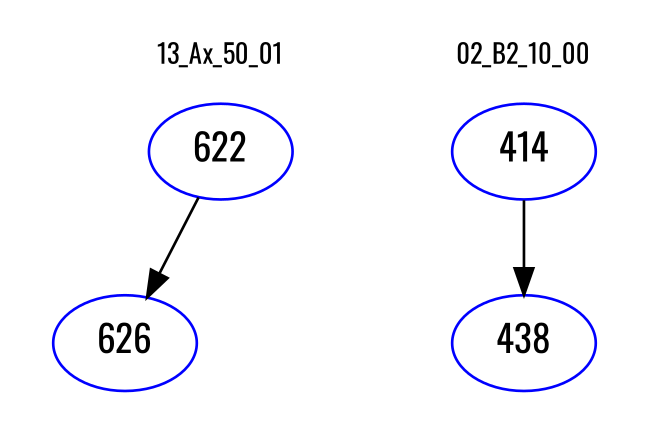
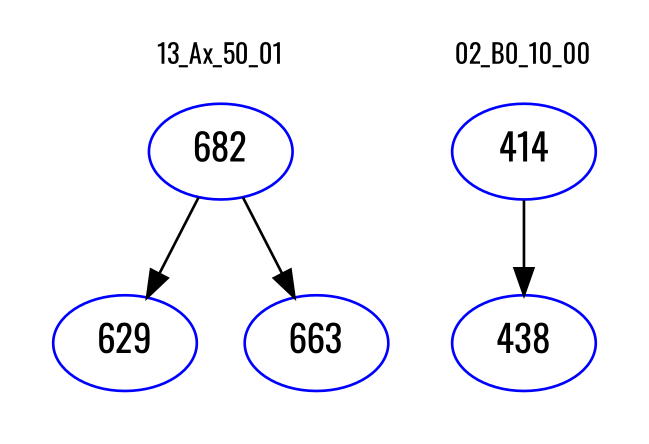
  digraph {
    fontname=Oswald
    node [color=blue fontname=Oswald]
    edge [color=black fontname=Oswald]
-   n1 [label=622]
-   n2 [label=626]
+   n1 [label=682]
+   n2 [label=629]
+   n3 [label=663]
    n4 [label=414]
    n5 [label=438]
    subgraph cluster_1 {
      color=white
      fontsize=10
      label="13_Ax_50_01"
      n1
      n2
+     n3
    }
    subgraph cluster_2 {
      color=white
      fontsize=10
-     label="02_B2_10_00"
+     label="02_B0_10_00"
      n4
      n5
    }
    n1 -> n2
+   n1 -> n3
    n4 -> n5
  }
